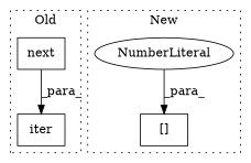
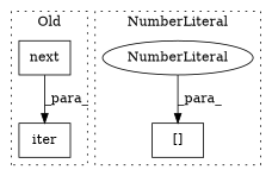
  digraph {
    node [a=32 l="5,1" shape=box]
    n1 [label=next s="5475,5500"]
    n2 [label=iter s="5480,5499"]
    n3 [a=2 l="27,1" label="[]" s="5490,5518"]
    n4 [a=34 l=1 label=NumberLiteral s=5517 shape=ellipse]
    subgraph cluster_1 {
      label=Old
      style=dotted
      n1
      n2
    }
    subgraph cluster_2 {
-     label=New
+     label=NumberLiteral
      style=dotted
      n3
      n4
    }
    n1 -> n2 [label=_para_]
    n4 -> n3 [label=_para_]
  }
